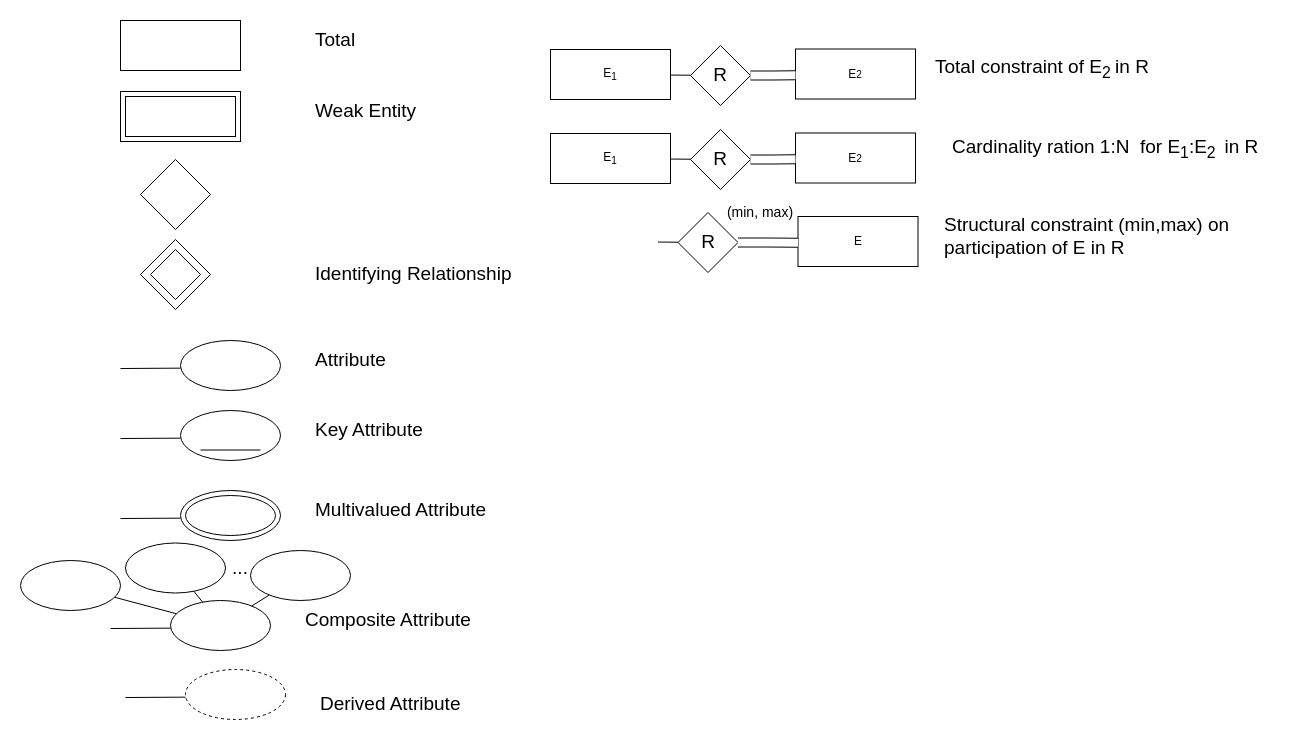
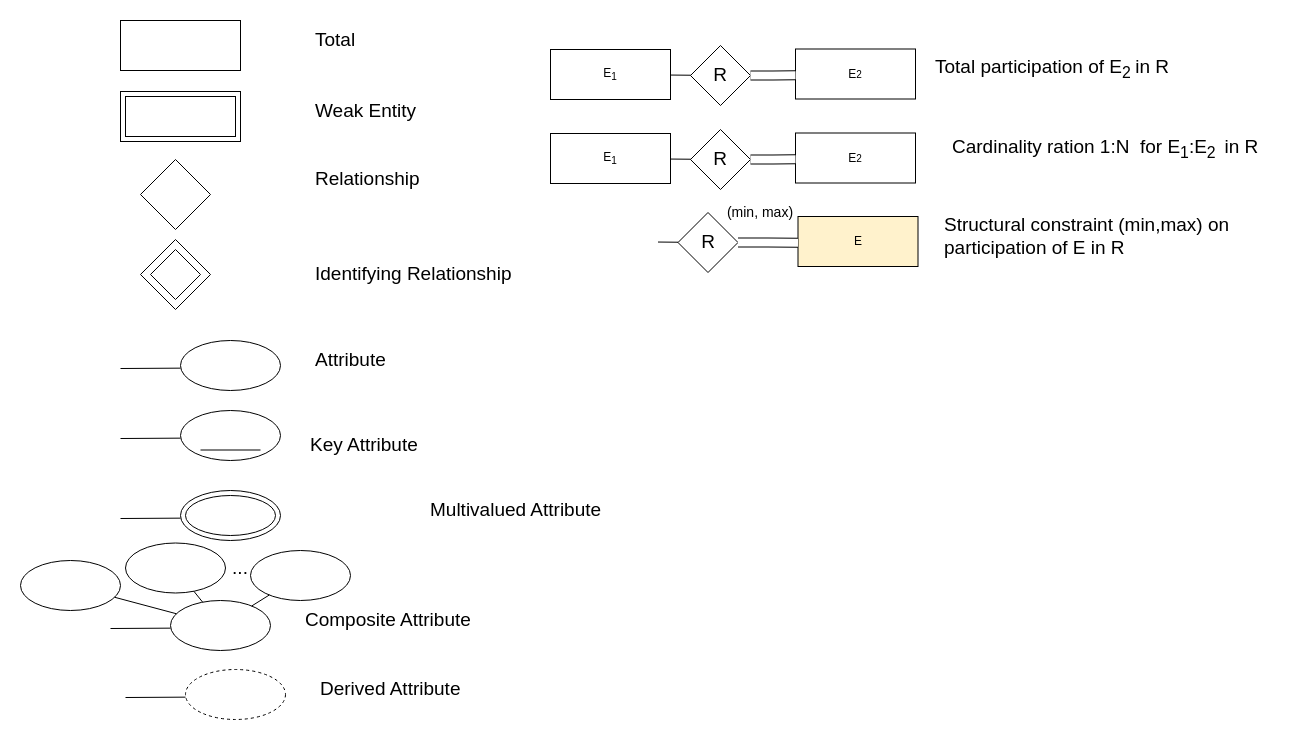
  <mxCell id="0" />
  <mxCell id="1" parent="0" />
  <mxCell id="2" value="" style="rounded=0;whiteSpace=wrap;html=1;" parent="1" vertex="1"><mxGeometry x="120" y="20" width="120" height="50" as="geometry" /></mxCell>
  <mxCell id="3" value="Total" style="text;html=1;strokeColor=none;fillColor=none;align=left;verticalAlign=middle;whiteSpace=wrap;rounded=0;fontSize=19;" parent="1" vertex="1"><mxGeometry x="313" y="20" width="80" height="40" as="geometry" /></mxCell>
  <mxCell id="4" value="" style="rounded=0;whiteSpace=wrap;html=1;" parent="1" vertex="1"><mxGeometry x="120" y="91" width="120" height="50" as="geometry" /></mxCell>
  <mxCell id="5" value="Weak Entity" style="text;html=1;strokeColor=none;fillColor=none;align=left;verticalAlign=middle;whiteSpace=wrap;rounded=0;fontSize=19;" parent="1" vertex="1"><mxGeometry x="313" y="91" width="127" height="40" as="geometry" /></mxCell>
  <mxCell id="6" value="" style="rounded=0;whiteSpace=wrap;html=1;fontSize=19;" parent="1" vertex="1"><mxGeometry x="125" y="96" width="110" height="40" as="geometry" /></mxCell>
  <mxCell id="7" value="" style="rhombus;whiteSpace=wrap;html=1;fontSize=19;" parent="1" vertex="1"><mxGeometry x="140" y="159" width="70" height="70" as="geometry" /></mxCell>
+ <mxCell id="8" value="Relationship" style="text;html=1;strokeColor=none;fillColor=none;align=left;verticalAlign=middle;whiteSpace=wrap;rounded=0;fontSize=19;" parent="1" vertex="1"><mxGeometry x="313" y="159" width="80" height="40" as="geometry" /></mxCell>
  <mxCell id="9" value="" style="rhombus;whiteSpace=wrap;html=1;fontSize=19;" parent="1" vertex="1"><mxGeometry x="140" y="239" width="70" height="70" as="geometry" /></mxCell>
  <mxCell id="10" value="" style="rhombus;whiteSpace=wrap;html=1;fontSize=19;" parent="1" vertex="1"><mxGeometry x="150" y="249" width="50" height="50" as="geometry" /></mxCell>
  <mxCell id="11" value="Identifying Relationship" style="text;html=1;strokeColor=none;fillColor=none;align=left;verticalAlign=middle;whiteSpace=wrap;rounded=0;fontSize=19;" parent="1" vertex="1"><mxGeometry x="313" y="254" width="200" height="40" as="geometry" /></mxCell>
  <mxCell id="12" value="" style="ellipse;whiteSpace=wrap;html=1;fontSize=19;" parent="1" vertex="1"><mxGeometry x="180" y="340" width="100" height="50" as="geometry" /></mxCell>
  <mxCell id="13" value="" style="endArrow=none;html=1;fontSize=19;entryX=0;entryY=0.553;entryDx=0;entryDy=0;entryPerimeter=0;" parent="1" target="12" edge="1"><mxGeometry width="50" height="50" relative="1" as="geometry"><mxPoint x="120" y="368" as="sourcePoint" /><mxPoint x="170" y="410" as="targetPoint" /></mxGeometry></mxCell>
  <mxCell id="14" value="Attribute" style="text;html=1;strokeColor=none;fillColor=none;align=left;verticalAlign=middle;whiteSpace=wrap;rounded=0;fontSize=19;" parent="1" vertex="1"><mxGeometry x="313" y="340" width="80" height="40" as="geometry" /></mxCell>
  <mxCell id="15" value="" style="ellipse;whiteSpace=wrap;html=1;fontSize=19;" parent="1" vertex="1"><mxGeometry x="180" y="410" width="100" height="50" as="geometry" /></mxCell>
  <mxCell id="16" value="" style="endArrow=none;html=1;fontSize=19;entryX=0;entryY=0.553;entryDx=0;entryDy=0;entryPerimeter=0;" parent="1" target="15" edge="1"><mxGeometry width="50" height="50" relative="1" as="geometry"><mxPoint x="120" y="438" as="sourcePoint" /><mxPoint x="170" y="480" as="targetPoint" /></mxGeometry></mxCell>
- <mxCell id="17" value="Key Attribute" style="text;html=1;strokeColor=none;fillColor=none;align=left;verticalAlign=middle;whiteSpace=wrap;rounded=0;fontSize=19;" parent="1" vertex="1"><mxGeometry x="313" y="410" width="180" height="40" as="geometry" /></mxCell>
+ <mxCell id="17" value="Key Attribute" style="text;html=1;strokeColor=none;fillColor=none;align=left;verticalAlign=middle;whiteSpace=wrap;rounded=0;fontSize=19;" parent="1" vertex="1"><mxGeometry x="308" y="425" width="180" height="40" as="geometry" /></mxCell>
  <mxCell id="18" value="" style="endArrow=none;html=1;fontSize=19;" parent="1" edge="1"><mxGeometry width="50" height="50" relative="1" as="geometry"><mxPoint x="200" y="449.5" as="sourcePoint" /><mxPoint x="260" y="449.5" as="targetPoint" /></mxGeometry></mxCell>
  <mxCell id="19" value="" style="ellipse;whiteSpace=wrap;html=1;fontSize=19;" parent="1" vertex="1"><mxGeometry x="180" y="490" width="100" height="50" as="geometry" /></mxCell>
  <mxCell id="20" value="" style="endArrow=none;html=1;fontSize=19;entryX=0;entryY=0.553;entryDx=0;entryDy=0;entryPerimeter=0;" parent="1" target="19" edge="1"><mxGeometry width="50" height="50" relative="1" as="geometry"><mxPoint x="120" y="518" as="sourcePoint" /><mxPoint x="170" y="560" as="targetPoint" /></mxGeometry></mxCell>
- <mxCell id="21" value="Multivalued Attribute" style="text;html=1;strokeColor=none;fillColor=none;align=left;verticalAlign=middle;whiteSpace=wrap;rounded=0;fontSize=19;" parent="1" vertex="1"><mxGeometry x="313" y="490" width="250" height="40" as="geometry" /></mxCell>
+ <mxCell id="21" value="Multivalued Attribute" style="text;html=1;strokeColor=none;fillColor=none;align=left;verticalAlign=middle;whiteSpace=wrap;rounded=0;fontSize=19;" parent="1" vertex="1"><mxGeometry x="428" y="490" width="250" height="40" as="geometry" /></mxCell>
  <mxCell id="22" value="" style="ellipse;whiteSpace=wrap;html=1;fontSize=19;" parent="1" vertex="1"><mxGeometry x="185" y="495" width="90" height="40" as="geometry" /></mxCell>
  <mxCell id="23" value="" style="ellipse;whiteSpace=wrap;html=1;fontSize=19;" parent="1" vertex="1"><mxGeometry x="170" y="600" width="100" height="50" as="geometry" /></mxCell>
  <mxCell id="24" value="" style="endArrow=none;html=1;fontSize=19;entryX=0;entryY=0.553;entryDx=0;entryDy=0;entryPerimeter=0;" parent="1" target="23" edge="1"><mxGeometry width="50" height="50" relative="1" as="geometry"><mxPoint x="110" y="628" as="sourcePoint" /><mxPoint x="160" y="670" as="targetPoint" /></mxGeometry></mxCell>
  <mxCell id="25" value="Composite Attribute" style="text;html=1;strokeColor=none;fillColor=none;align=left;verticalAlign=middle;whiteSpace=wrap;rounded=0;fontSize=19;" parent="1" vertex="1"><mxGeometry x="303" y="600" width="237" height="40" as="geometry" /></mxCell>
  <mxCell id="26" value="" style="ellipse;whiteSpace=wrap;html=1;fontSize=19;" parent="1" vertex="1"><mxGeometry x="125" y="542.5" width="100" height="50" as="geometry" /></mxCell>
  <mxCell id="27" value="" style="ellipse;whiteSpace=wrap;html=1;fontSize=19;" parent="1" vertex="1"><mxGeometry x="20" y="560" width="100" height="50" as="geometry" /></mxCell>
  <mxCell id="28" value="" style="ellipse;whiteSpace=wrap;html=1;fontSize=19;" parent="1" vertex="1"><mxGeometry x="250" y="550" width="100" height="50" as="geometry" /></mxCell>
  <mxCell id="29" value="" style="endArrow=none;html=1;fontSize=19;" parent="1" source="23" target="28" edge="1"><mxGeometry width="50" height="50" relative="1" as="geometry"><mxPoint x="20" y="720" as="sourcePoint" /><mxPoint x="70" y="670" as="targetPoint" /></mxGeometry></mxCell>
  <mxCell id="30" value="" style="endArrow=none;html=1;fontSize=19;" parent="1" source="23" target="26" edge="1"><mxGeometry width="50" height="50" relative="1" as="geometry"><mxPoint x="261.497" y="615.584" as="sourcePoint" /><mxPoint x="278.765" y="604.522" as="targetPoint" /></mxGeometry></mxCell>
  <mxCell id="31" value="" style="endArrow=none;html=1;fontSize=19;" parent="1" source="23" target="27" edge="1"><mxGeometry width="50" height="50" relative="1" as="geometry"><mxPoint x="271.497" y="625.584" as="sourcePoint" /><mxPoint x="288.765" y="614.522" as="targetPoint" /></mxGeometry></mxCell>
  <mxCell id="32" value="..." style="text;html=1;strokeColor=none;fillColor=none;align=center;verticalAlign=middle;whiteSpace=wrap;rounded=0;fontSize=19;" parent="1" vertex="1"><mxGeometry x="220" y="557.5" width="40" height="20" as="geometry" /></mxCell>
  <mxCell id="33" value="" style="ellipse;whiteSpace=wrap;html=1;fontSize=19;dashed=1;" parent="1" vertex="1"><mxGeometry x="185" y="669" width="100" height="50" as="geometry" /></mxCell>
  <mxCell id="34" value="" style="endArrow=none;html=1;fontSize=19;entryX=0;entryY=0.553;entryDx=0;entryDy=0;entryPerimeter=0;" parent="1" target="33" edge="1"><mxGeometry width="50" height="50" relative="1" as="geometry"><mxPoint x="125" y="697" as="sourcePoint" /><mxPoint x="175" y="739" as="targetPoint" /></mxGeometry></mxCell>
- <mxCell id="35" value="Derived Attribute" style="text;html=1;strokeColor=none;fillColor=none;align=left;verticalAlign=middle;whiteSpace=wrap;rounded=0;fontSize=19;" parent="1" vertex="1"><mxGeometry x="318" y="684" width="182" height="40" as="geometry" /></mxCell>
+ <mxCell id="35" value="Derived Attribute" style="text;html=1;strokeColor=none;fillColor=none;align=left;verticalAlign=middle;whiteSpace=wrap;rounded=0;fontSize=19;" parent="1" vertex="1"><mxGeometry x="318" y="669" width="182" height="40" as="geometry" /></mxCell>
  <mxCell id="36" value="&lt;span style=&quot;white-space: normal&quot;&gt;E&lt;span style=&quot;font-size: 10px&quot;&gt;2&lt;/span&gt;&lt;/span&gt;" style="rounded=0;whiteSpace=wrap;html=1;" parent="1" vertex="1"><mxGeometry x="795" y="48.5" width="120" height="50" as="geometry" /></mxCell>
- <mxCell id="37" value="Total constraint of E&lt;sub&gt;2 &lt;/sub&gt;in R" style="text;html=1;strokeColor=none;fillColor=none;align=left;verticalAlign=middle;whiteSpace=wrap;rounded=0;fontSize=19;" parent="1" vertex="1"><mxGeometry x="933" y="49" width="257" height="40" as="geometry" /></mxCell>
+ <mxCell id="37" value="Total participation of E&lt;sub&gt;2 &lt;/sub&gt;in R" style="text;html=1;strokeColor=none;fillColor=none;align=left;verticalAlign=middle;whiteSpace=wrap;rounded=0;fontSize=19;" parent="1" vertex="1"><mxGeometry x="933" y="49" width="257" height="40" as="geometry" /></mxCell>
  <mxCell id="38" value="E&lt;sub&gt;1&lt;/sub&gt;" style="rounded=0;whiteSpace=wrap;html=1;" parent="1" vertex="1"><mxGeometry x="550" y="49" width="120" height="50" as="geometry" /></mxCell>
  <mxCell id="39" value="R" style="rhombus;whiteSpace=wrap;html=1;fontSize=19;align=center;" parent="1" vertex="1"><mxGeometry x="690" y="45" width="60" height="60" as="geometry" /></mxCell>
  <mxCell id="40" value="" style="shape=filledEdge;rounded=0;fixDash=1;endArrow=none;strokeWidth=10;fillColor=#ffffff;edgeStyle=orthogonalEdgeStyle;fontSize=19;entryX=0;entryY=0.527;entryDx=0;entryDy=0;entryPerimeter=0;" parent="1" source="39" target="36" edge="1"><mxGeometry width="60" height="40" relative="1" as="geometry"><mxPoint x="750" y="79" as="sourcePoint" /><mxPoint x="600" y="129" as="targetPoint" /></mxGeometry></mxCell>
  <mxCell id="41" value="" style="endArrow=none;html=1;fontSize=19;" parent="1" source="38" target="39" edge="1"><mxGeometry width="50" height="50" relative="1" as="geometry"><mxPoint x="672.04" y="74.35" as="sourcePoint" /><mxPoint x="694" y="75" as="targetPoint" /></mxGeometry></mxCell>
  <mxCell id="42" value="&lt;span style=&quot;white-space: normal&quot;&gt;E&lt;span style=&quot;font-size: 10px&quot;&gt;2&lt;/span&gt;&lt;/span&gt;" style="rounded=0;whiteSpace=wrap;html=1;" parent="1" vertex="1"><mxGeometry x="795" y="132.5" width="120" height="50" as="geometry" /></mxCell>
  <mxCell id="43" value="Cardinality ration 1:N&amp;nbsp; for E&lt;sub&gt;1&lt;/sub&gt;:E&lt;sub&gt;2&amp;nbsp; &lt;/sub&gt;in R" style="text;html=1;strokeColor=none;fillColor=none;align=left;verticalAlign=middle;whiteSpace=wrap;rounded=0;fontSize=19;" parent="1" vertex="1"><mxGeometry x="950" y="129" width="317" height="40" as="geometry" /></mxCell>
  <mxCell id="44" value="E&lt;sub&gt;1&lt;/sub&gt;" style="rounded=0;whiteSpace=wrap;html=1;" parent="1" vertex="1"><mxGeometry x="550" y="133" width="120" height="50" as="geometry" /></mxCell>
  <mxCell id="45" value="R" style="rhombus;whiteSpace=wrap;html=1;fontSize=19;align=center;" parent="1" vertex="1"><mxGeometry x="690" y="129" width="60" height="60" as="geometry" /></mxCell>
  <mxCell id="46" value="" style="shape=filledEdge;rounded=0;fixDash=1;endArrow=none;strokeWidth=10;fillColor=#ffffff;edgeStyle=orthogonalEdgeStyle;fontSize=19;entryX=0;entryY=0.527;entryDx=0;entryDy=0;entryPerimeter=0;" parent="1" source="45" target="42" edge="1"><mxGeometry width="60" height="40" relative="1" as="geometry"><mxPoint x="750" y="163" as="sourcePoint" /><mxPoint x="600" y="213" as="targetPoint" /></mxGeometry></mxCell>
  <mxCell id="47" value="" style="endArrow=none;html=1;fontSize=19;" parent="1" source="44" target="45" edge="1"><mxGeometry width="50" height="50" relative="1" as="geometry"><mxPoint x="672.04" y="158.35" as="sourcePoint" /><mxPoint x="694" y="159" as="targetPoint" /></mxGeometry></mxCell>
- <mxCell id="48" value="&lt;span style=&quot;white-space: normal&quot;&gt;E&lt;/span&gt;" style="rounded=0;whiteSpace=wrap;html=1;" parent="1" vertex="1"><mxGeometry x="797.5" y="216" width="120" height="50" as="geometry" /></mxCell>
+ <mxCell id="48" value="&lt;span style=&quot;white-space: normal&quot;&gt;E&lt;/span&gt;" style="rounded=0;whiteSpace=wrap;html=1;fillColor=#fff2cc;" parent="1" vertex="1"><mxGeometry x="797.5" y="216" width="120" height="50" as="geometry" /></mxCell>
  <mxCell id="49" value="R" style="rhombus;whiteSpace=wrap;html=1;fontSize=19;align=center;" parent="1" vertex="1"><mxGeometry x="677.5" y="212" width="60" height="60" as="geometry" /></mxCell>
  <mxCell id="50" value="" style="shape=filledEdge;rounded=0;fixDash=1;endArrow=none;strokeWidth=10;fillColor=#ffffff;edgeStyle=orthogonalEdgeStyle;fontSize=19;entryX=0;entryY=0.527;entryDx=0;entryDy=0;entryPerimeter=0;" parent="1" source="49" target="48" edge="1"><mxGeometry width="60" height="40" relative="1" as="geometry"><mxPoint x="737.5" y="246" as="sourcePoint" /><mxPoint x="587.5" y="296" as="targetPoint" /></mxGeometry></mxCell>
  <mxCell id="51" value="" style="endArrow=none;html=1;fontSize=19;" parent="1" target="49" edge="1"><mxGeometry width="50" height="50" relative="1" as="geometry"><mxPoint x="657.5" y="241.545" as="sourcePoint" /><mxPoint x="681.5" y="242" as="targetPoint" /></mxGeometry></mxCell>
  <mxCell id="52" value="Structural constraint (min,max) on participation of E in R&amp;nbsp;" style="text;html=1;strokeColor=none;fillColor=none;align=left;verticalAlign=middle;whiteSpace=wrap;rounded=0;fontSize=19;" parent="1" vertex="1"><mxGeometry x="941.5" y="216" width="317" height="40" as="geometry" /></mxCell>
  <mxCell id="53" value="(min, max)" style="text;html=1;strokeColor=none;fillColor=none;align=center;verticalAlign=middle;whiteSpace=wrap;rounded=0;fontSize=14;" parent="1" vertex="1"><mxGeometry x="720" y="202" width="80" height="20" as="geometry" /></mxCell>
